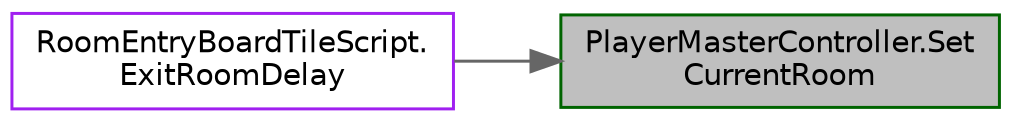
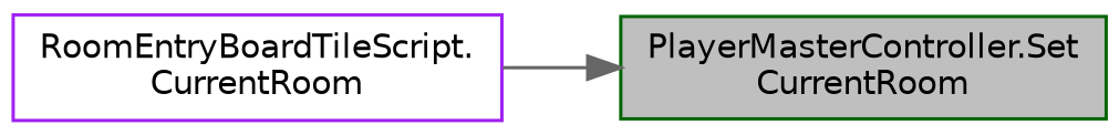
  digraph {
    rankdir=RL
    node [fontname=Helvetica fontsize=10 shape=record style=filled]
    n1 [color=darkgreen fillcolor=grey75 fontcolor=black height=0.2 label="PlayerMasterController.Set\lCurrentRoom" width=0.4]
-   n2 [color=purple fillcolor=white height=0.2 label="RoomEntryBoardTileScript.\lExitRoomDelay" width=0.4]
+   n2 [color=purple fillcolor=white height=0.2 label="RoomEntryBoardTileScript.\lCurrentRoom" width=0.4]
    n1 -> n2 [color=gray40 dir=back fontname=Helvetica fontsize=10 labelfontname=Helvetica labelfontsize=10 style=solid]
  }
